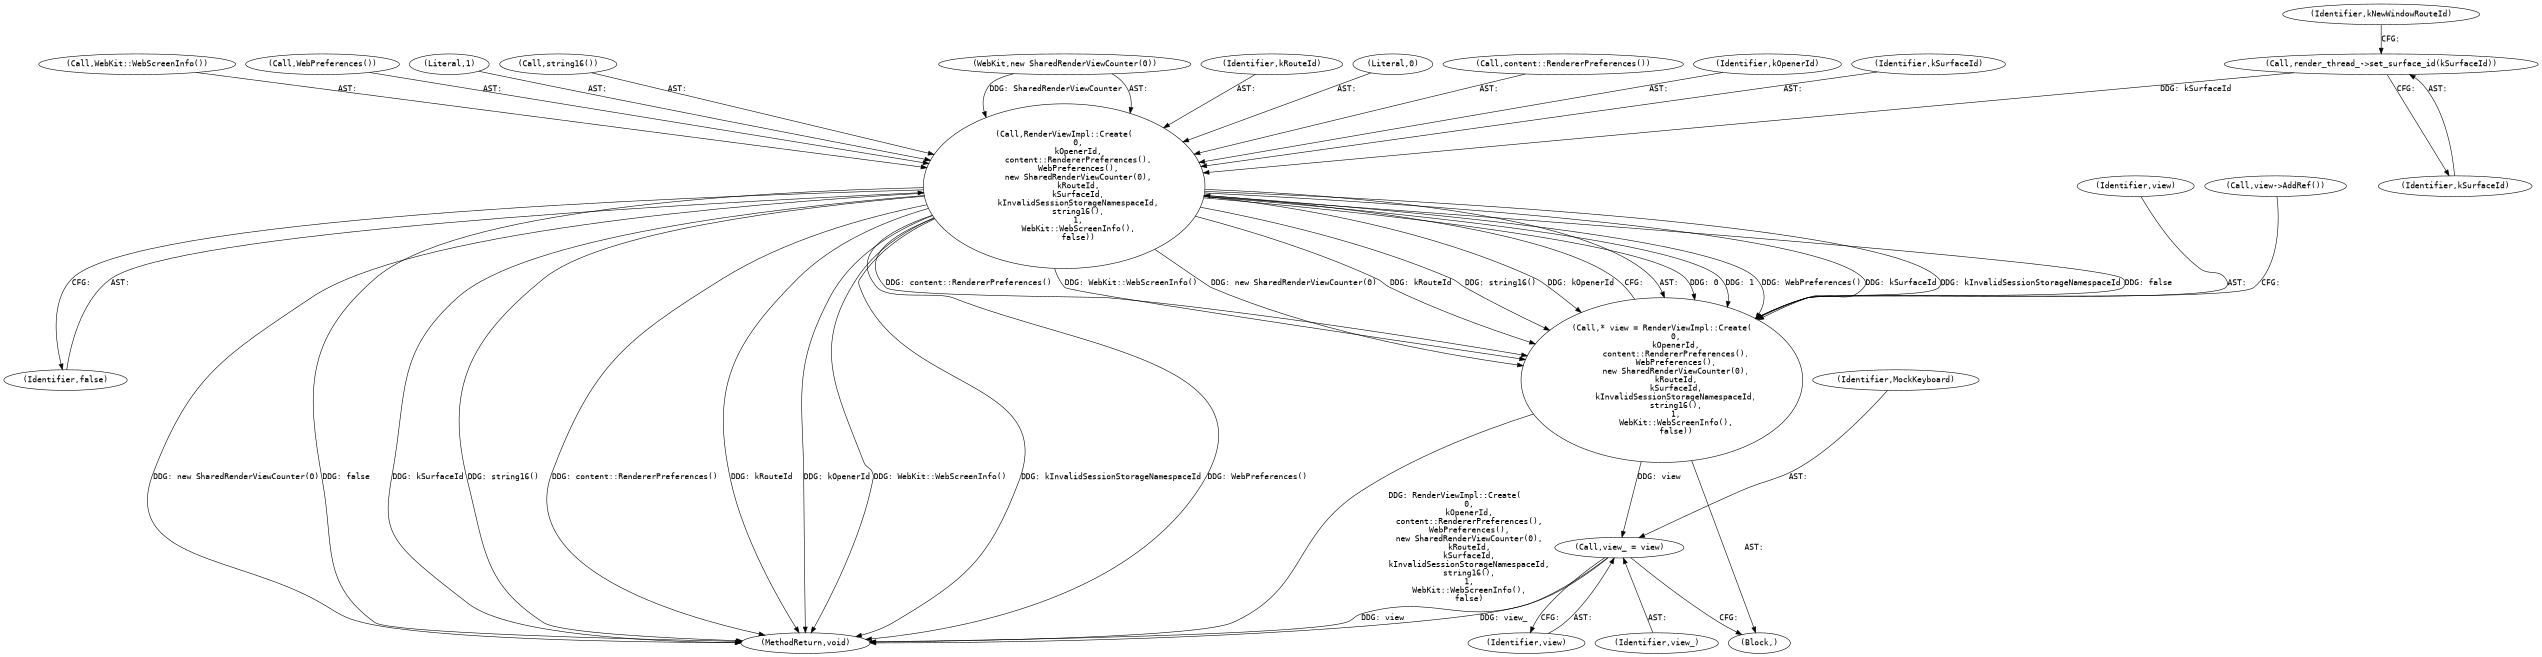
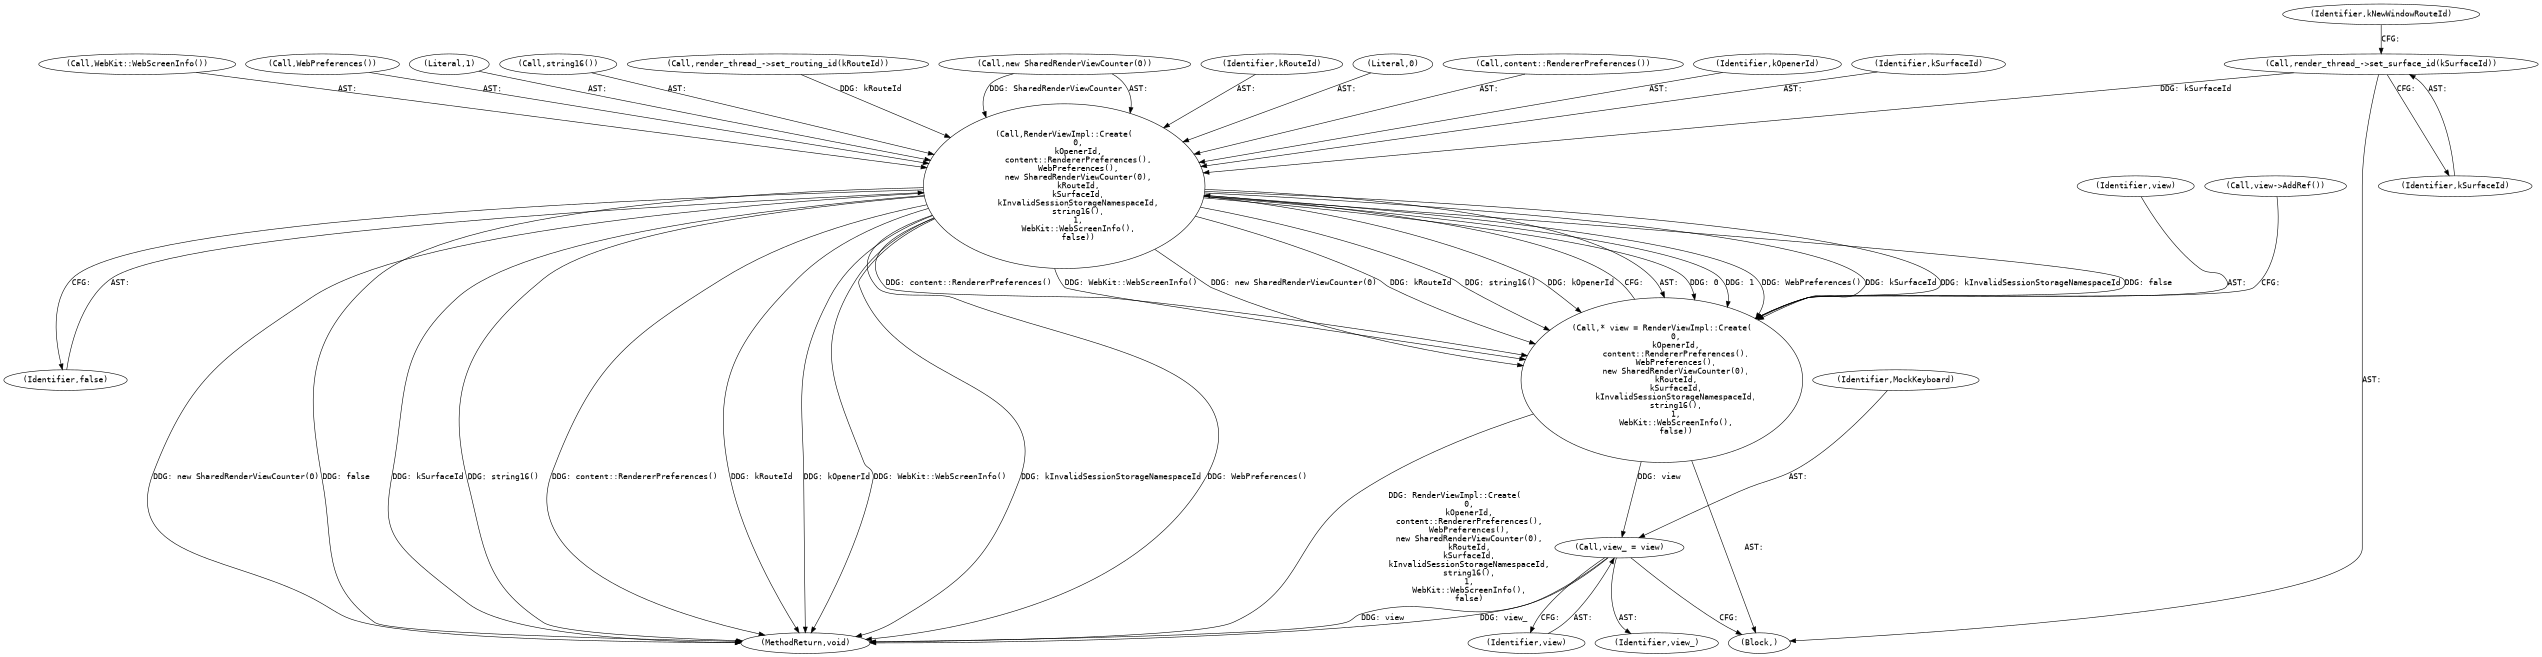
  digraph {
    fontname="DejaVu Sans Mono"
    node [fontname="DejaVu Sans Mono"]
    edge [fontname="DejaVu Sans Mono"]
    n1 [label="(Call,render_thread_->set_surface_id(kSurfaceId))"]
    n2 [label="(Call,RenderViewImpl::Create(\n      0,\n      kOpenerId,\n      content::RendererPreferences(),\n      WebPreferences(),\n      new SharedRenderViewCounter(0),\n      kRouteId,\n      kSurfaceId,\n      kInvalidSessionStorageNamespaceId,\n      string16(),\n      1,\n      WebKit::WebScreenInfo(),\n      false))"]
    n3 [label="(Identifier,kSurfaceId)"]
    n4 [label="(Block,)"]
    n5 [label="(MethodReturn,void)"]
    n6 [label="(Call,* view = RenderViewImpl::Create(\n      0,\n      kOpenerId,\n      content::RendererPreferences(),\n      WebPreferences(),\n      new SharedRenderViewCounter(0),\n      kRouteId,\n      kSurfaceId,\n      kInvalidSessionStorageNamespaceId,\n      string16(),\n      1,\n      WebKit::WebScreenInfo(),\n      false))"]
    n7 [label="(Identifier,false)"]
    n8 [label="(Call,view_ = view)"]
    n9 [label="(Identifier,view)"]
    n10 [label="(Identifier,MockKeyboard)"]
    n11 [label="(Identifier,kOpenerId)"]
    n12 [label="(Identifier,kSurfaceId)"]
-   n13 [label="(WebKit,new SharedRenderViewCounter(0))"]
+   n13 [label="(Call,new SharedRenderViewCounter(0))"]
    n14 [label="(Call,WebKit::WebScreenInfo())"]
    n15 [label="(Identifier,view)"]
    n16 [label="(Identifier,kNewWindowRouteId)"]
    n17 [label="(Call,WebPreferences())"]
    n18 [label="(Identifier,view_)"]
    n19 [label="(Call,view->AddRef())"]
    n20 [label="(Literal,1)"]
    n21 [label="(Call,string16())"]
+   n22 [label="(Call,render_thread_->set_routing_id(kRouteId))"]
    n23 [label="(Identifier,kRouteId)"]
    n24 [label="(Literal,0)"]
    n25 [label="(Call,content::RendererPreferences())"]
    n1 -> n2 [label="DDG: kSurfaceId"]
    n1 -> n3 [label="CFG: "]
+   n1 -> n4 [label="AST: "]
    n2 -> n5 [label="DDG: false"]
    n2 -> n5 [label="DDG: kInvalidSessionStorageNamespaceId"]
    n2 -> n5 [label="DDG: new SharedRenderViewCounter(0)"]
    n2 -> n5 [label="DDG: string16()"]
    n2 -> n5 [label="DDG: content::RendererPreferences()"]
    n2 -> n5 [label="DDG: kSurfaceId"]
    n2 -> n5 [label="DDG: kRouteId"]
    n2 -> n5 [label="DDG: WebKit::WebScreenInfo()"]
    n2 -> n5 [label="DDG: kOpenerId"]
    n2 -> n5 [label="DDG: WebPreferences()"]
    n2 -> n6 [label="AST: "]
    n2 -> n6 [label="DDG: 0"]
    n2 -> n6 [label="DDG: 1"]
    n2 -> n6 [label="DDG: WebPreferences()"]
    n2 -> n6 [label="DDG: kSurfaceId"]
    n2 -> n6 [label="DDG: kInvalidSessionStorageNamespaceId"]
    n2 -> n6 [label="DDG: false"]
    n2 -> n6 [label="DDG: content::RendererPreferences()"]
    n2 -> n6 [label="DDG: WebKit::WebScreenInfo()"]
    n2 -> n6 [label="DDG: new SharedRenderViewCounter(0)"]
    n2 -> n6 [label="DDG: kRouteId"]
    n2 -> n6 [label="DDG: string16()"]
    n2 -> n6 [label="DDG: kOpenerId"]
    n2 -> n7 [label="CFG: "]
    n3 -> n1 [label="AST: "]
    n6 -> n2 [label="CFG: "]
    n6 -> n4 [label="AST: "]
    n6 -> n5 [label="DDG: RenderViewImpl::Create(\n      0,\n      kOpenerId,\n      content::RendererPreferences(),\n      WebPreferences(),\n      new SharedRenderViewCounter(0),\n      kRouteId,\n      kSurfaceId,\n      kInvalidSessionStorageNamespaceId,\n      string16(),\n      1,\n      WebKit::WebScreenInfo(),\n      false)"]
    n6 -> n8 [label="DDG: view"]
    n7 -> n2 [label="AST: "]
    n8 -> n4 [label="CFG: "]
    n8 -> n5 [label="DDG: view_"]
    n8 -> n5 [label="DDG: view"]
    n8 -> n9 [label="CFG: "]
    n9 -> n8 [label="AST: "]
    n10 -> n8 [label="AST: "]
    n11 -> n2 [label="AST: "]
    n12 -> n2 [label="AST: "]
    n13 -> n2 [label="AST: "]
    n13 -> n2 [label="DDG: SharedRenderViewCounter"]
    n14 -> n2 [label="AST: "]
    n15 -> n6 [label="AST: "]
    n16 -> n1 [label="CFG: "]
    n17 -> n2 [label="AST: "]
-   n18 -> n8 [label="AST: "]
+   n8 -> n18 [label="AST: "]
    n19 -> n6 [label="CFG: "]
    n20 -> n2 [label="AST: "]
    n21 -> n2 [label="AST: "]
+   n22 -> n2 [label="DDG: kRouteId"]
    n23 -> n2 [label="AST: "]
    n24 -> n2 [label="AST: "]
    n25 -> n2 [label="AST: "]
  }
